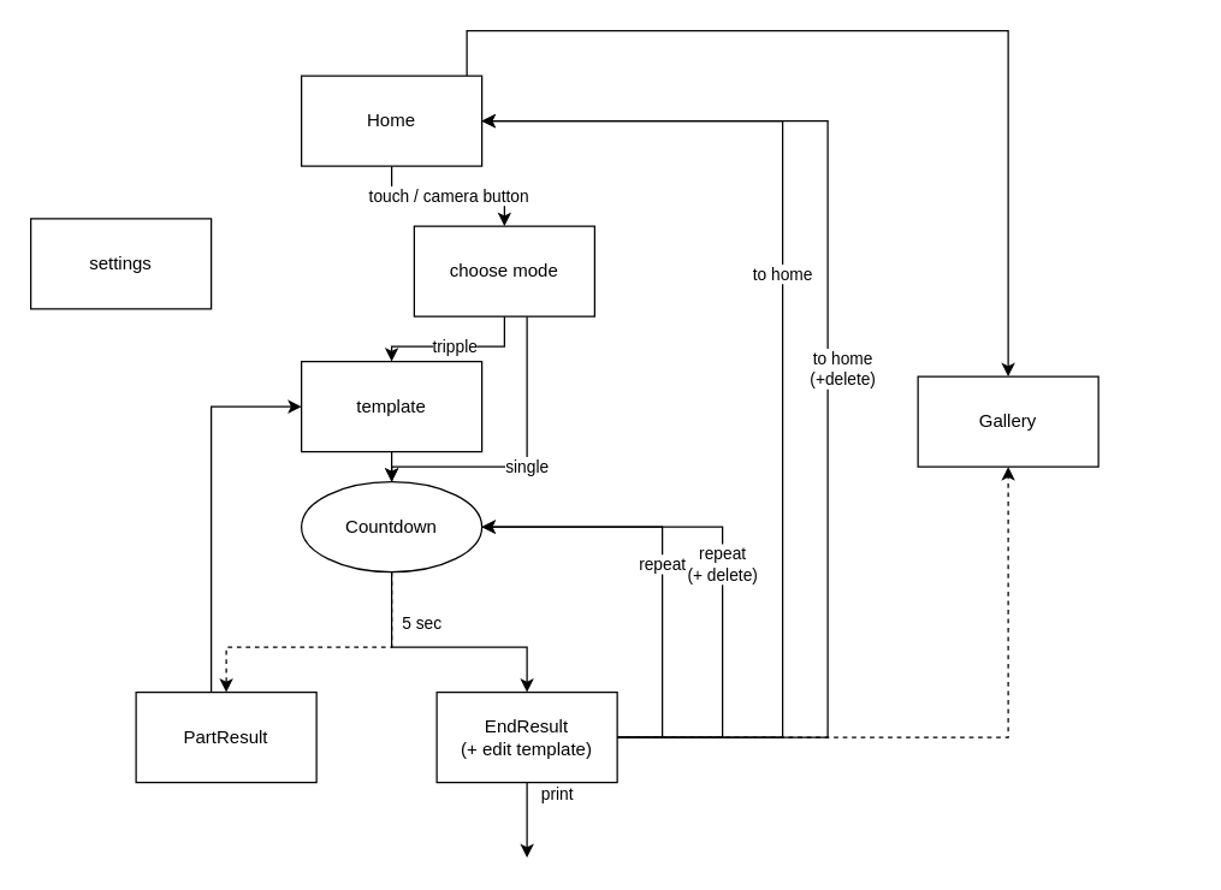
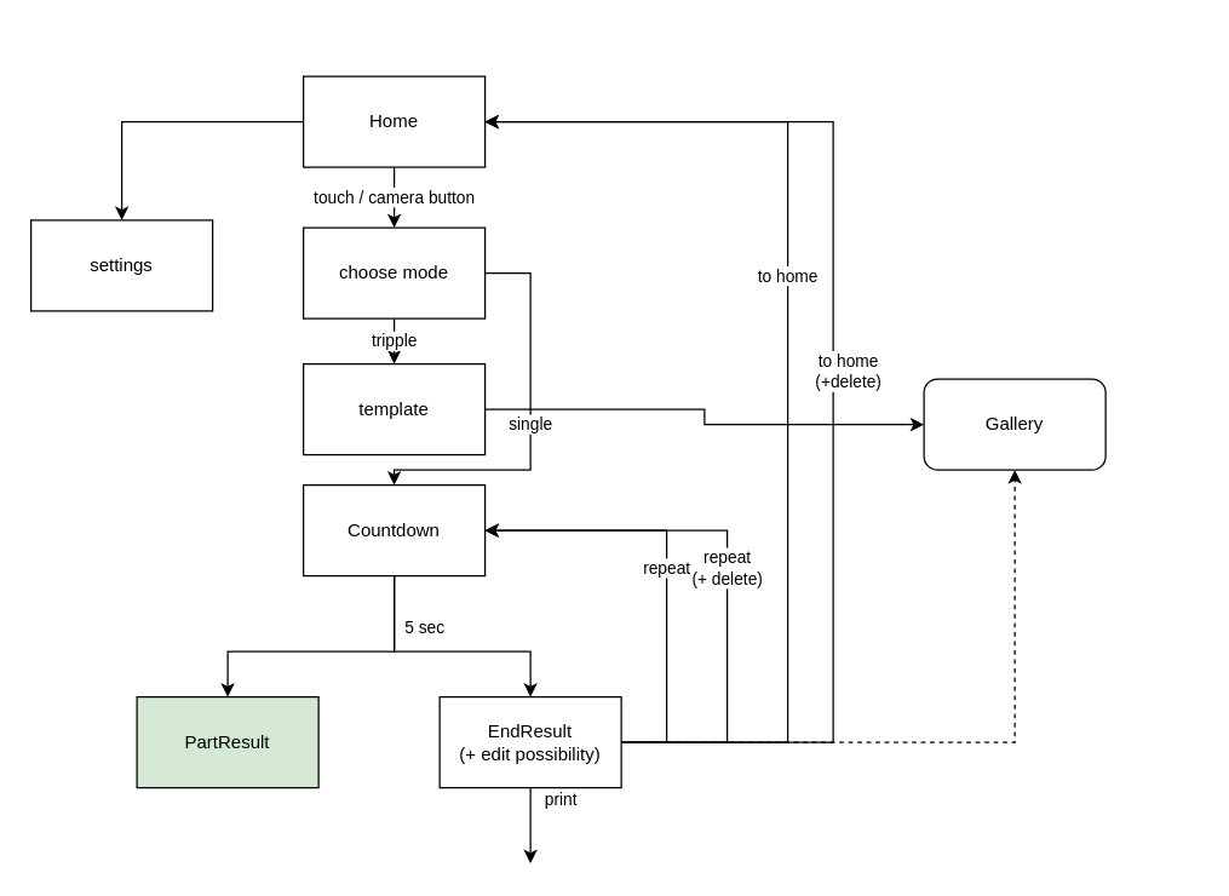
  <mxCell id="0" />
  <mxCell id="1" parent="0" />
  <mxCell id="2" value="touch / camera button" style="edgeStyle=orthogonalEdgeStyle;rounded=0;orthogonalLoop=1;jettySize=auto;html=1;entryX=0.5;entryY=0;entryDx=0;entryDy=0;" edge="1" parent="1" source="5" target="19"><mxGeometry relative="1" as="geometry" /></mxCell>
- <mxCell id="3" style="edgeStyle=orthogonalEdgeStyle;rounded=0;orthogonalLoop=1;jettySize=auto;html=1;entryX=0.5;entryY=0;entryDx=0;entryDy=0;" edge="1" parent="1" source="5" target="16"><mxGeometry relative="1" as="geometry"><Array as="points"><mxPoint x="310" y="20" /><mxPoint x="670" y="20" /></Array></mxGeometry></mxCell>
+ <mxCell id="4" style="edgeStyle=orthogonalEdgeStyle;rounded=0;orthogonalLoop=1;jettySize=auto;html=1;entryX=0.5;entryY=0;entryDx=0;entryDy=0;" edge="1" parent="1" source="5" target="20"><mxGeometry relative="1" as="geometry"><mxPoint x="170" y="140" as="targetPoint" /></mxGeometry></mxCell>
  <mxCell id="5" value="Home" style="rounded=0;whiteSpace=wrap;html=1;" vertex="1" parent="1"><mxGeometry x="200" y="50" width="120" height="60" as="geometry" /></mxCell>
  <mxCell id="6" value="5 sec" style="edgeStyle=orthogonalEdgeStyle;rounded=0;orthogonalLoop=1;jettySize=auto;html=1;" edge="1" parent="1" source="8" target="15"><mxGeometry x="-0.6" y="20" relative="1" as="geometry"><Array as="points"><mxPoint x="260" y="430" /><mxPoint x="350" y="430" /></Array><mxPoint as="offset" /></mxGeometry></mxCell>
- <mxCell id="7" style="edgeStyle=orthogonalEdgeStyle;rounded=0;orthogonalLoop=1;jettySize=auto;html=1;entryX=0.5;entryY=0;entryDx=0;entryDy=0;dashed=1;" edge="1" parent="1" source="8" target="24"><mxGeometry relative="1" as="geometry"><Array as="points"><mxPoint x="260" y="430" /><mxPoint x="150" y="430" /></Array></mxGeometry></mxCell>
- <mxCell id="8" value="Countdown" style="ellipse;whiteSpace=wrap;html=1;" vertex="1" parent="1"><mxGeometry x="200" y="320" width="120" height="60" as="geometry" /></mxCell>
+ <mxCell id="7" style="edgeStyle=orthogonalEdgeStyle;rounded=0;orthogonalLoop=1;jettySize=auto;html=1;entryX=0.5;entryY=0;entryDx=0;entryDy=0;" edge="1" parent="1" source="8" target="24"><mxGeometry relative="1" as="geometry"><Array as="points"><mxPoint x="260" y="430" /><mxPoint x="150" y="430" /></Array></mxGeometry></mxCell>
+ <mxCell id="8" value="Countdown" style="rounded=0;whiteSpace=wrap;html=1;" vertex="1" parent="1"><mxGeometry x="200" y="320" width="120" height="60" as="geometry" /></mxCell>
  <mxCell id="9" value="print" style="edgeStyle=orthogonalEdgeStyle;rounded=0;orthogonalLoop=1;jettySize=auto;html=1;" edge="1" parent="1" source="15"><mxGeometry x="-0.692" y="20" relative="1" as="geometry"><mxPoint x="350" y="570" as="targetPoint" /><Array as="points"><mxPoint x="350" y="540" /><mxPoint x="350" y="540" /></Array><mxPoint as="offset" /></mxGeometry></mxCell>
  <mxCell id="10" value="to home" style="edgeStyle=orthogonalEdgeStyle;rounded=0;orthogonalLoop=1;jettySize=auto;html=1;entryX=1;entryY=0.5;entryDx=0;entryDy=0;" edge="1" parent="1" source="15" target="5"><mxGeometry x="0.161" relative="1" as="geometry"><Array as="points"><mxPoint x="520" y="490" /><mxPoint x="520" y="80" /></Array><mxPoint as="offset" /></mxGeometry></mxCell>
  <mxCell id="11" value="to home&lt;br&gt;(+delete)" style="edgeStyle=orthogonalEdgeStyle;rounded=0;orthogonalLoop=1;jettySize=auto;html=1;entryX=1;entryY=0.5;entryDx=0;entryDy=0;" edge="1" parent="1" source="15" target="5"><mxGeometry x="-0.013" y="-10" relative="1" as="geometry"><mxPoint x="310" y="510" as="targetPoint" /><Array as="points"><mxPoint x="550" y="490" /><mxPoint x="550" y="80" /></Array><mxPoint as="offset" /></mxGeometry></mxCell>
  <mxCell id="12" style="edgeStyle=orthogonalEdgeStyle;rounded=0;orthogonalLoop=1;jettySize=auto;html=1;entryX=0.5;entryY=1;entryDx=0;entryDy=0;dashed=1;" edge="1" parent="1" source="15" target="16"><mxGeometry relative="1" as="geometry"><Array as="points"><mxPoint x="310" y="490" /><mxPoint x="790" y="490" /></Array></mxGeometry></mxCell>
  <mxCell id="13" value="repeat&lt;br&gt;(+ delete)" style="edgeStyle=orthogonalEdgeStyle;rounded=0;orthogonalLoop=1;jettySize=auto;html=1;entryX=1;entryY=0.5;entryDx=0;entryDy=0;" edge="1" parent="1" source="15" target="8"><mxGeometry relative="1" as="geometry"><Array as="points"><mxPoint x="480" y="490" /><mxPoint x="480" y="350" /></Array></mxGeometry></mxCell>
  <mxCell id="14" value="repeat" style="edgeStyle=orthogonalEdgeStyle;rounded=0;orthogonalLoop=1;jettySize=auto;html=1;entryX=1;entryY=0.5;entryDx=0;entryDy=0;" edge="1" parent="1" source="15" target="8"><mxGeometry relative="1" as="geometry"><Array as="points"><mxPoint x="440" y="490" /><mxPoint x="440" y="350" /></Array></mxGeometry></mxCell>
- <mxCell id="15" value="EndResult&lt;br&gt;(+ edit template)" style="rounded=0;whiteSpace=wrap;html=1;" vertex="1" parent="1"><mxGeometry x="290" y="460" width="120" height="60" as="geometry" /></mxCell>
- <mxCell id="16" value="Gallery" style="rounded=0;whiteSpace=wrap;html=1;" vertex="1" parent="1"><mxGeometry x="610" y="250" width="120" height="60" as="geometry" /></mxCell>
+ <mxCell id="15" value="EndResult&lt;br&gt;(+ edit possibility)" style="rounded=0;whiteSpace=wrap;html=1;" vertex="1" parent="1"><mxGeometry x="290" y="460" width="120" height="60" as="geometry" /></mxCell>
+ <mxCell id="16" value="Gallery" style="whiteSpace=wrap;html=1;rounded=1;" vertex="1" parent="1"><mxGeometry x="610" y="250" width="120" height="60" as="geometry" /></mxCell>
  <mxCell id="17" value="tripple" style="edgeStyle=orthogonalEdgeStyle;rounded=0;orthogonalLoop=1;jettySize=auto;html=1;" edge="1" parent="1" source="19" target="22"><mxGeometry relative="1" as="geometry" /></mxCell>
  <mxCell id="18" value="single" style="edgeStyle=orthogonalEdgeStyle;rounded=0;orthogonalLoop=1;jettySize=auto;html=1;entryX=0.5;entryY=0;entryDx=0;entryDy=0;" edge="1" parent="1" source="19" target="8"><mxGeometry relative="1" as="geometry"><Array as="points"><mxPoint x="350" y="180" /><mxPoint x="350" y="310" /><mxPoint x="260" y="310" /></Array></mxGeometry></mxCell>
- <mxCell id="19" value="choose mode" style="rounded=0;whiteSpace=wrap;html=1;" vertex="1" parent="1"><mxGeometry x="275" y="150" width="120" height="60" as="geometry" /></mxCell>
+ <mxCell id="19" value="choose mode" style="rounded=0;whiteSpace=wrap;html=1;" vertex="1" parent="1"><mxGeometry x="200" y="150" width="120" height="60" as="geometry" /></mxCell>
  <mxCell id="20" value="settings" style="rounded=0;whiteSpace=wrap;html=1;" vertex="1" parent="1"><mxGeometry x="20" y="145" width="120" height="60" as="geometry" /></mxCell>
- <mxCell id="21" value="" style="edgeStyle=orthogonalEdgeStyle;rounded=0;orthogonalLoop=1;jettySize=auto;html=1;" edge="1" parent="1" source="22" target="8"><mxGeometry relative="1" as="geometry" /></mxCell>
+ <mxCell id="21" value="" style="edgeStyle=orthogonalEdgeStyle;rounded=0;orthogonalLoop=1;jettySize=auto;html=1;" edge="1" parent="1" source="22" target="16"><mxGeometry relative="1" as="geometry" /></mxCell>
  <mxCell id="22" value="template" style="rounded=0;whiteSpace=wrap;html=1;" vertex="1" parent="1"><mxGeometry x="200" y="240" width="120" height="60" as="geometry" /></mxCell>
- <mxCell id="23" style="edgeStyle=orthogonalEdgeStyle;rounded=0;orthogonalLoop=1;jettySize=auto;html=1;entryX=0;entryY=0.5;entryDx=0;entryDy=0;" edge="1" parent="1" source="24" target="22"><mxGeometry relative="1" as="geometry"><Array as="points"><mxPoint x="140" y="380" /><mxPoint x="140" y="270" /></Array></mxGeometry></mxCell>
- <mxCell id="24" value="PartResult" style="rounded=0;whiteSpace=wrap;html=1;" vertex="1" parent="1"><mxGeometry x="90" y="460" width="120" height="60" as="geometry" /></mxCell>
+ <mxCell id="24" value="PartResult" style="rounded=0;whiteSpace=wrap;html=1;fillColor=#d5e8d4;" vertex="1" parent="1"><mxGeometry x="90" y="460" width="120" height="60" as="geometry" /></mxCell>
